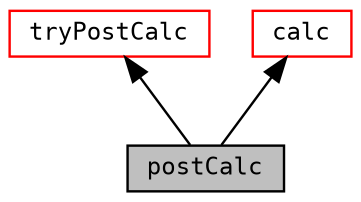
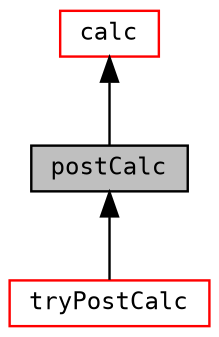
  digraph {
    fontname="DejaVu Sans Mono"
    rankdir=TB
    node [color=red fontname="DejaVu Sans Mono" fontsize=10 shape=record]
    edge [color=black dir=back fontname="DejaVu Sans Mono" fontsize=10 labelfontname=FreeSans labelfontsize=10 style=solid]
    n1 [color=black fillcolor=grey75 fontcolor=black height=0.2 label=postCalc style=filled width=0.4]
    n2 [height=0.2 label=tryPostCalc width=0.4]
    n3 [height=0.2 label=calc width=0.4]
-   n2 -> n1
+   n1 -> n2
    n3 -> n1
  }
